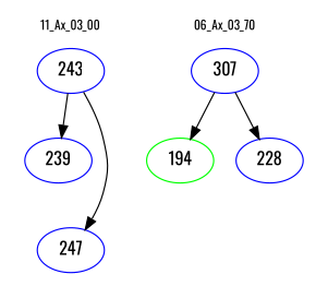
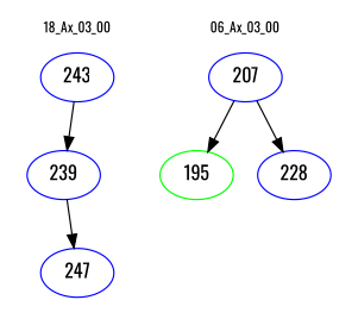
  digraph {
    fontname=Oswald
    node [color=blue fontname=Oswald]
    edge [color=black fontname=Oswald]
    n1 [label=243]
    n2 [label=239]
    n3 [label=247]
-   n4 [label=307]
-   n5 [color=green label=194]
+   n4 [label=207]
+   n5 [color=green label=195]
    n6 [label=228]
    subgraph cluster_1 {
      color=white
      fontsize=10
-     label="11_Ax_03_00"
+     label="18_Ax_03_00"
      n1
      n2
      n3
    }
    subgraph cluster_2 {
      color=white
      fontsize=10
-     label="06_Ax_03_70"
+     label="06_Ax_03_00"
      n4
      n5
      n6
    }
    n1 -> n2
-   n1 -> n3
+   n2 -> n3
    n4 -> n5
    n4 -> n6
  }
